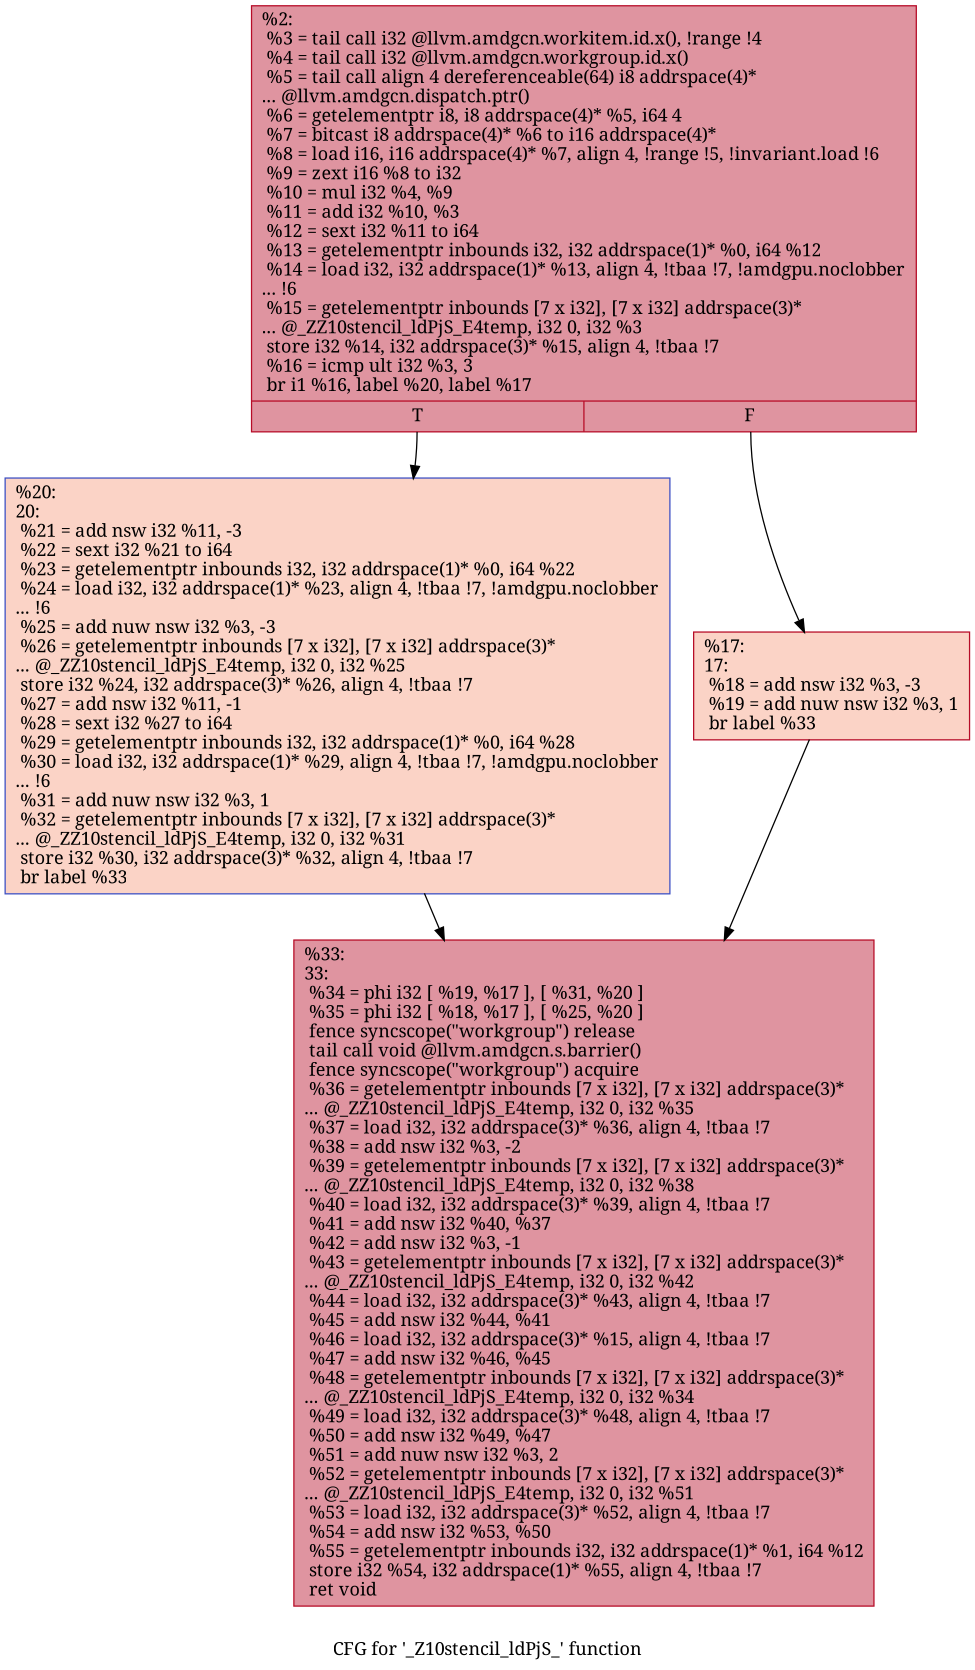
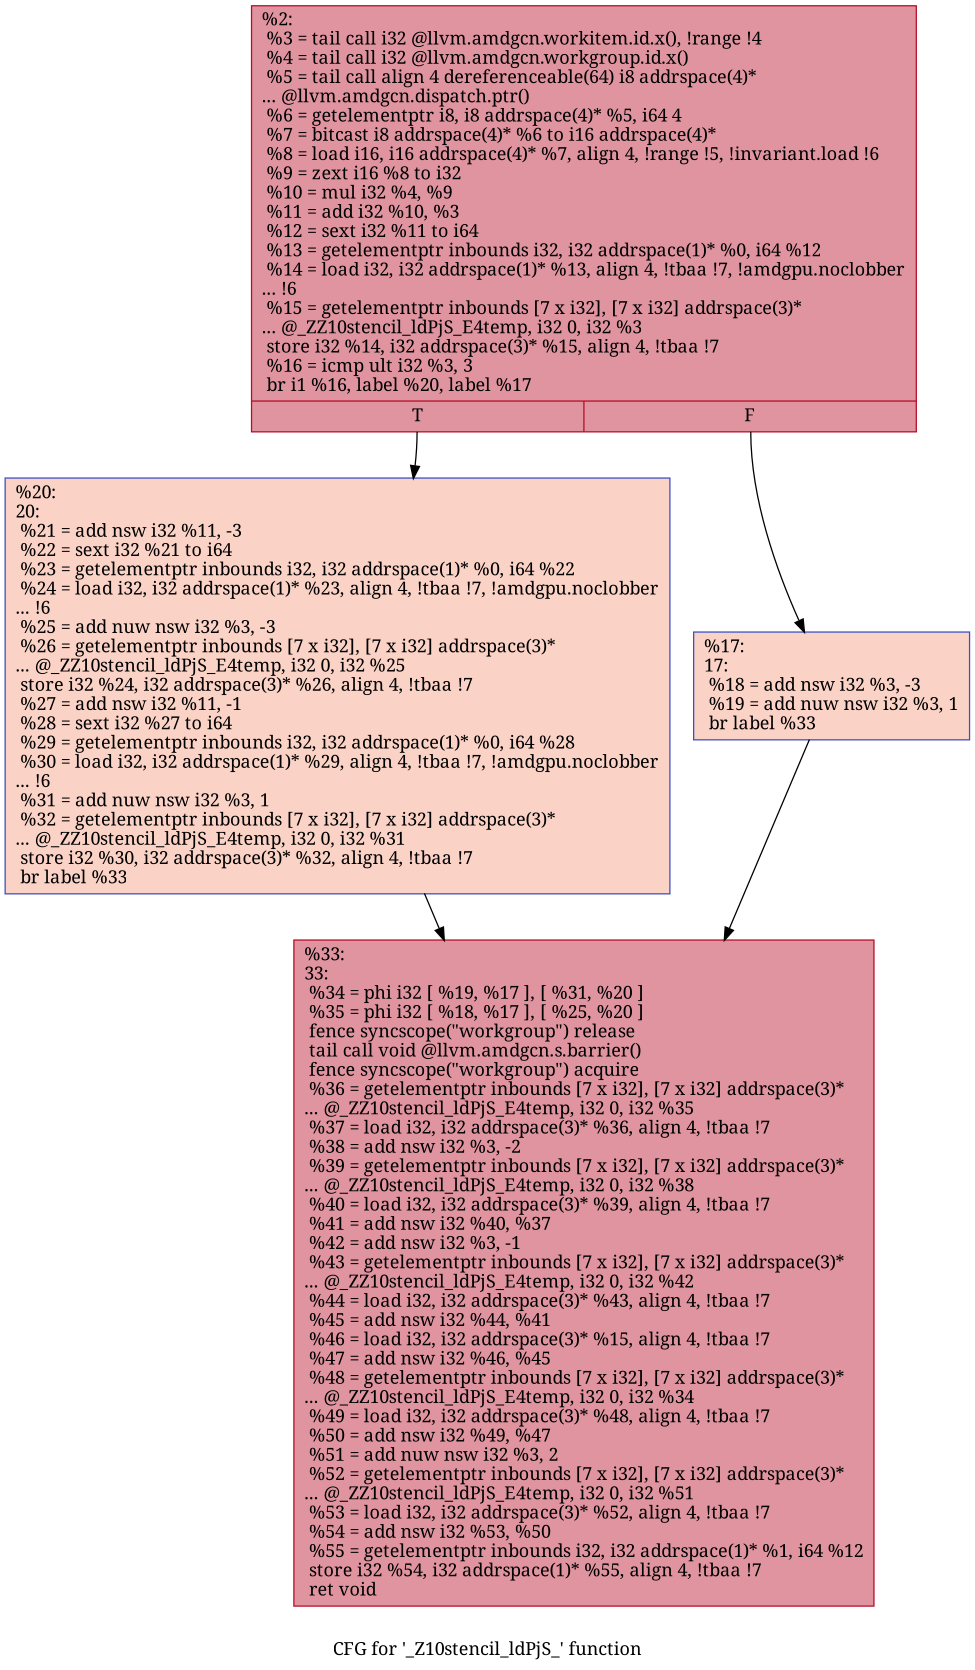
  digraph {
    label="CFG for '_Z10stencil_ldPjS_' function"
    fontname="Noto Serif"
    node [color="#b70d28ff" fillcolor="#b70d2870" shape=record style=filled fontname="Noto Serif"]
    edge [fontname="Noto Serif"]
    n1 [label="{%2:\l  %3 = tail call i32 @llvm.amdgcn.workitem.id.x(), !range !4\l  %4 = tail call i32 @llvm.amdgcn.workgroup.id.x()\l  %5 = tail call align 4 dereferenceable(64) i8 addrspace(4)*\l... @llvm.amdgcn.dispatch.ptr()\l  %6 = getelementptr i8, i8 addrspace(4)* %5, i64 4\l  %7 = bitcast i8 addrspace(4)* %6 to i16 addrspace(4)*\l  %8 = load i16, i16 addrspace(4)* %7, align 4, !range !5, !invariant.load !6\l  %9 = zext i16 %8 to i32\l  %10 = mul i32 %4, %9\l  %11 = add i32 %10, %3\l  %12 = sext i32 %11 to i64\l  %13 = getelementptr inbounds i32, i32 addrspace(1)* %0, i64 %12\l  %14 = load i32, i32 addrspace(1)* %13, align 4, !tbaa !7, !amdgpu.noclobber\l... !6\l  %15 = getelementptr inbounds [7 x i32], [7 x i32] addrspace(3)*\l... @_ZZ10stencil_ldPjS_E4temp, i32 0, i32 %3\l  store i32 %14, i32 addrspace(3)* %15, align 4, !tbaa !7\l  %16 = icmp ult i32 %3, 3\l  br i1 %16, label %20, label %17\l|{<s0>T|<s1>F}}"]
    n2 [color="#3d50c3ff" fillcolor="#f59c7d70" label="{%20:\l20:                                               \l  %21 = add nsw i32 %11, -3\l  %22 = sext i32 %21 to i64\l  %23 = getelementptr inbounds i32, i32 addrspace(1)* %0, i64 %22\l  %24 = load i32, i32 addrspace(1)* %23, align 4, !tbaa !7, !amdgpu.noclobber\l... !6\l  %25 = add nuw nsw i32 %3, -3\l  %26 = getelementptr inbounds [7 x i32], [7 x i32] addrspace(3)*\l... @_ZZ10stencil_ldPjS_E4temp, i32 0, i32 %25\l  store i32 %24, i32 addrspace(3)* %26, align 4, !tbaa !7\l  %27 = add nsw i32 %11, -1\l  %28 = sext i32 %27 to i64\l  %29 = getelementptr inbounds i32, i32 addrspace(1)* %0, i64 %28\l  %30 = load i32, i32 addrspace(1)* %29, align 4, !tbaa !7, !amdgpu.noclobber\l... !6\l  %31 = add nuw nsw i32 %3, 1\l  %32 = getelementptr inbounds [7 x i32], [7 x i32] addrspace(3)*\l... @_ZZ10stencil_ldPjS_E4temp, i32 0, i32 %31\l  store i32 %30, i32 addrspace(3)* %32, align 4, !tbaa !7\l  br label %33\l}"]
-   n3 [fillcolor="#f59c7d70" label="{%17:\l17:                                               \l  %18 = add nsw i32 %3, -3\l  %19 = add nuw nsw i32 %3, 1\l  br label %33\l}"]
+   n3 [color="#3d50c3ff" fillcolor="#f59c7d70" label="{%17:\l17:                                               \l  %18 = add nsw i32 %3, -3\l  %19 = add nuw nsw i32 %3, 1\l  br label %33\l}"]
    n4 [label="{%33:\l33:                                               \l  %34 = phi i32 [ %19, %17 ], [ %31, %20 ]\l  %35 = phi i32 [ %18, %17 ], [ %25, %20 ]\l  fence syncscope(\"workgroup\") release\l  tail call void @llvm.amdgcn.s.barrier()\l  fence syncscope(\"workgroup\") acquire\l  %36 = getelementptr inbounds [7 x i32], [7 x i32] addrspace(3)*\l... @_ZZ10stencil_ldPjS_E4temp, i32 0, i32 %35\l  %37 = load i32, i32 addrspace(3)* %36, align 4, !tbaa !7\l  %38 = add nsw i32 %3, -2\l  %39 = getelementptr inbounds [7 x i32], [7 x i32] addrspace(3)*\l... @_ZZ10stencil_ldPjS_E4temp, i32 0, i32 %38\l  %40 = load i32, i32 addrspace(3)* %39, align 4, !tbaa !7\l  %41 = add nsw i32 %40, %37\l  %42 = add nsw i32 %3, -1\l  %43 = getelementptr inbounds [7 x i32], [7 x i32] addrspace(3)*\l... @_ZZ10stencil_ldPjS_E4temp, i32 0, i32 %42\l  %44 = load i32, i32 addrspace(3)* %43, align 4, !tbaa !7\l  %45 = add nsw i32 %44, %41\l  %46 = load i32, i32 addrspace(3)* %15, align 4, !tbaa !7\l  %47 = add nsw i32 %46, %45\l  %48 = getelementptr inbounds [7 x i32], [7 x i32] addrspace(3)*\l... @_ZZ10stencil_ldPjS_E4temp, i32 0, i32 %34\l  %49 = load i32, i32 addrspace(3)* %48, align 4, !tbaa !7\l  %50 = add nsw i32 %49, %47\l  %51 = add nuw nsw i32 %3, 2\l  %52 = getelementptr inbounds [7 x i32], [7 x i32] addrspace(3)*\l... @_ZZ10stencil_ldPjS_E4temp, i32 0, i32 %51\l  %53 = load i32, i32 addrspace(3)* %52, align 4, !tbaa !7\l  %54 = add nsw i32 %53, %50\l  %55 = getelementptr inbounds i32, i32 addrspace(1)* %1, i64 %12\l  store i32 %54, i32 addrspace(1)* %55, align 4, !tbaa !7\l  ret void\l}"]
    n1 -> n2 [tailport=s0]
    n1 -> n3 [tailport=s1]
    n2 -> n4
    n3 -> n4
  }
